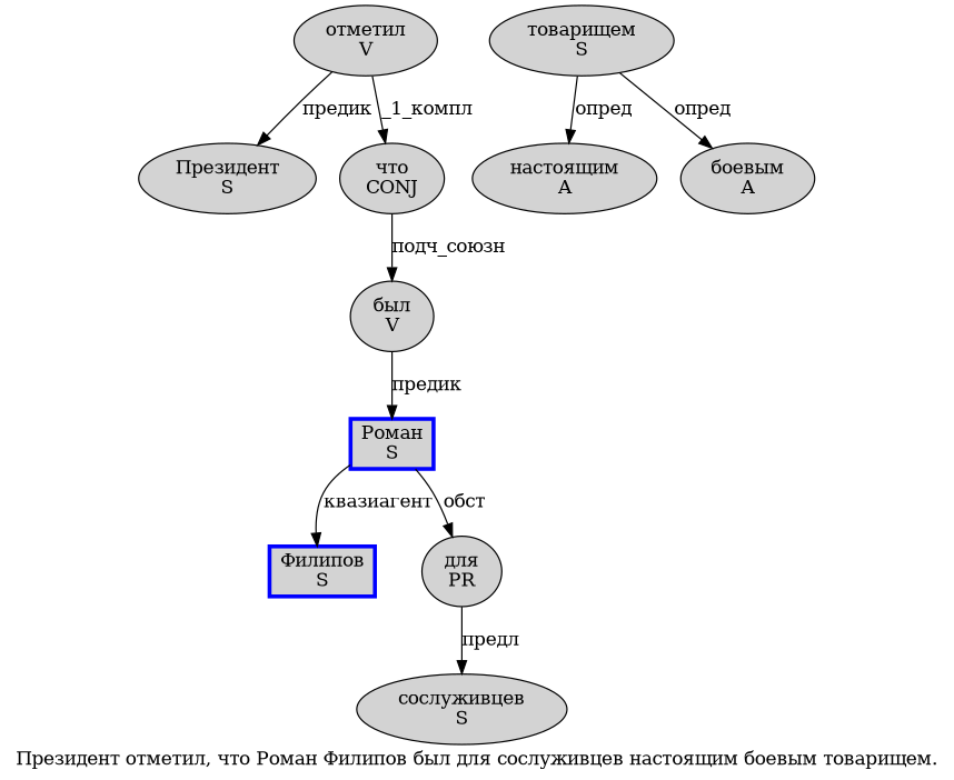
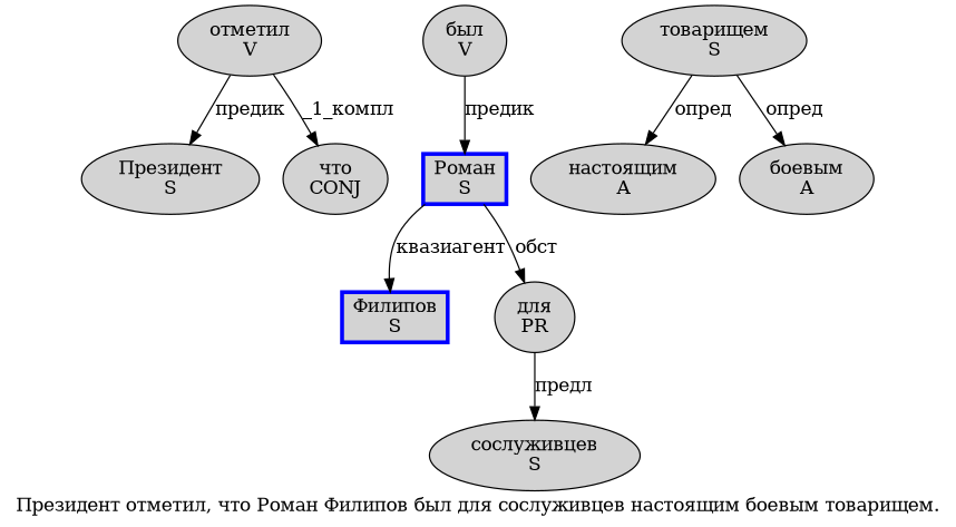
  digraph {
    label="Президент отметил, что Роман Филипов был для сослуживцев настоящим боевым товарищем."
    node [fillcolor=lightgray penwidth=1 shape=ellipse style=filled]
    n1 [label="Президент\nS"]
    n2 [label="отметил\nV"]
    n3 [label="что\nCONJ"]
    n4 [label="был\nV"]
    n5 [color=blue label="Роман\nS" penwidth=3 shape=box]
    n6 [color=blue label="Филипов\nS" penwidth=3 shape=box]
    n7 [label="для\nPR"]
    n8 [label="сослуживцев\nS"]
    n9 [label="товарищем\nS"]
    n10 [label="настоящим\nA"]
    n11 [label="боевым\nA"]
    n2 -> n1 [label="предик"]
    n2 -> n3 [label="_1_компл"]
-   n3 -> n4 [label="подч_союзн"]
    n4 -> n5 [label="предик"]
    n5 -> n6 [label="квазиагент"]
    n5 -> n7 [label="обст"]
    n7 -> n8 [label="предл"]
    n9 -> n10 [label="опред"]
    n9 -> n11 [label="опред"]
  }
